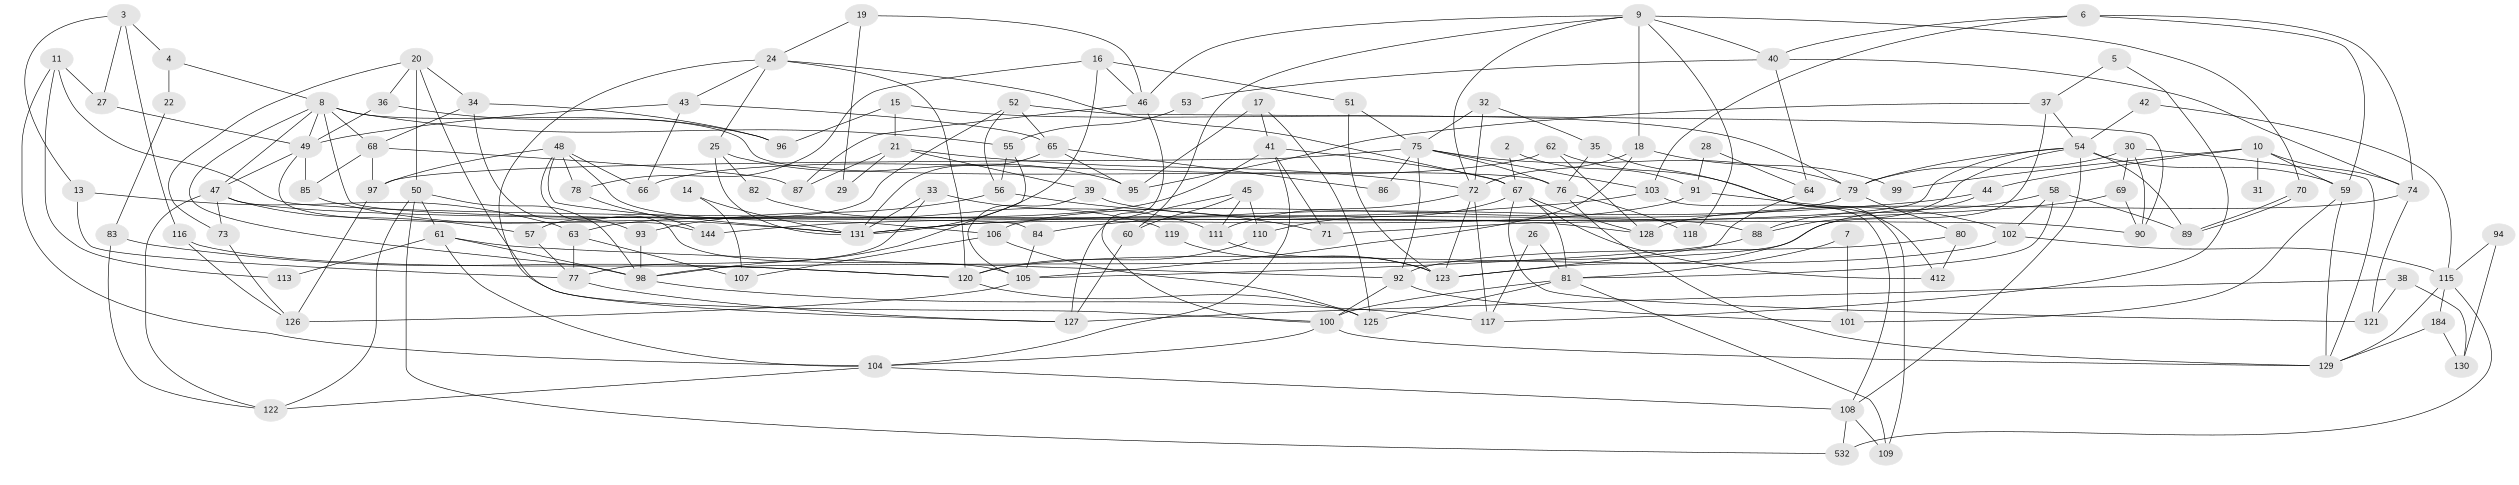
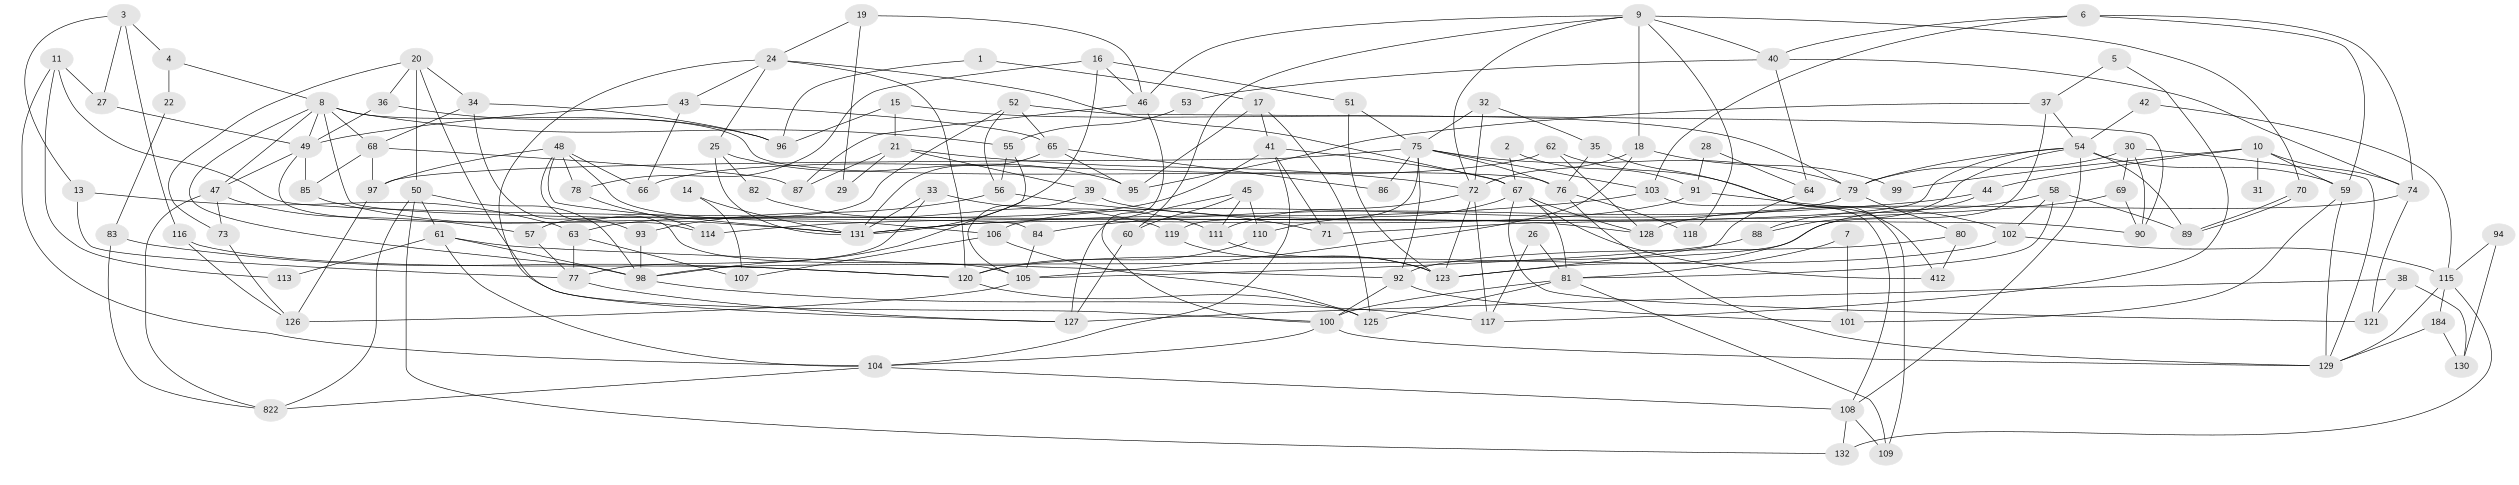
  graph {
    fontname=Nunito
    node [color=gray90 fontname=Nunito style=filled]
    edge [fontname=Nunito]
+   1
    17
    96
    41
    95
    125
    2
    67
    91
    81
    128
    121
    110
    n14 [label=412]
    131
    102
    3
    4
    13
    27
    116
    8
    22
    63
    77
    49
    120
    126
    47
    55
    68
    76
    84
    98
    83
    5
    37
    117
    54
    123
    6
    40
    59
    74
    103
    64
    53
    101
    129
    108
    7
    100
    109
    73
    88
    57
-   122
+   122 [label=822]
    85
-   114 [label=144]
+   114
    56
    87
    97
    118
    105
    9
    18
    46
    60
    70
    72
    99
    127
    89
    111
    10
    31
    44
    11
    90
    104
    113
    107
    14
    15
    21
    79
    29
    39
    106
    80
    16
    51
    78
    75
    71
    19
    24
    25
    43
    20
    34
    36
    50
    93
    61
-   132 [label=532]
+   132
    45
    82
    65
    66
    119
    26
    28
    30
    69
    32
    35
    92
    86
    33
    38
    130
    42
    115
    n125 [label=184]
    48
    52
    58
    62
    94
+   1 -- 17
+   1 -- 96
    17 -- 41
    17 -- 95
    17 -- 125
    41 -- 67
    41 -- 63
    41 -- 104
    41 -- 71
    2 -- 67
    2 -- 91
    67 -- 81
    67 -- 128
    67 -- 121
    67 -- 110
    67 -- n14
    91 -- 131
    91 -- 102
    81 -- 125
    81 -- 100
    81 -- 109
    110 -- 120
    102 -- 120
    102 -- 115
    3 -- 4
    3 -- 13
    3 -- 27
    3 -- 116
    4 -- 8
    4 -- 22
    13 -- 63
    13 -- 77
    27 -- 49
    116 -- 120
    116 -- 126
    8 -- 49
    8 -- 47
    8 -- 55
    8 -- 68
    8 -- 76
    8 -- 84
    8 -- 98
    22 -- 83
    63 -- 77
    63 -- 107
    77 -- 127
    49 -- 47
    49 -- 85
    49 -- 114
    120 -- 125
    47 -- 73
-   47 -- 88
    47 -- 57
    47 -- 122
    55 -- 98
    55 -- 56
    68 -- 85
    68 -- 87
    68 -- 97
    76 -- 129
    76 -- 118
    84 -- 105
    98 -- 117
    83 -- 120
    83 -- 122
    5 -- 37
    5 -- 117
    37 -- 95
    37 -- 54
    37 -- 123
    54 -- 59
    54 -- 108
    54 -- 88
    54 -- 89
    54 -- 79
    54 -- 71
    6 -- 40
    6 -- 59
    6 -- 74
    6 -- 103
    40 -- 74
    40 -- 64
    40 -- 53
    59 -- 101
    59 -- 129
    74 -- 128
    74 -- 121
    103 -- 131
    103 -- 108
    64 -- 123
    53 -- 55
    108 -- 109
    108 -- 132
    7 -- 81
    7 -- 101
    100 -- 129
    100 -- 104
    73 -- 126
    88 -- 105
    57 -- 77
    85 -- 131
    56 -- 71
    56 -- 93
    97 -- 126
    105 -- 126
    9 -- 40
    9 -- 118
    9 -- 18
    9 -- 46
    9 -- 60
    9 -- 70
    9 -- 72
    18 -- 105
    18 -- 72
    18 -- 99
    46 -- 100
    46 -- 87
    60 -- 127
    70 -- 89
    70 -- 89
    72 -- 117
    72 -- 123
    72 -- 111
    111 -- 123
    10 -- 59
    10 -- 74
    10 -- 99
    10 -- 31
    10 -- 44
    44 -- 84
    44 -- 88
    11 -- 27
    11 -- 90
    11 -- 104
    11 -- 113
    104 -- 108
    104 -- 122
    14 -- 131
    14 -- 107
    15 -- 96
    15 -- 21
    15 -- 79
    21 -- 87
    21 -- 72
    21 -- 29
    21 -- 39
    79 -- 106
    79 -- 80
    39 -- 128
    39 -- 105
    106 -- 125
    106 -- 107
    80 -- n14
    80 -- 92
    16 -- 131
    16 -- 46
    16 -- 51
    16 -- 78
    51 -- 123
    51 -- 75
    78 -- 114
    75 -- 76
    75 -- 103
    75 -- 97
    75 -- 79
+   75 -- 119
    75 -- 92
    75 -- 86
    19 -- 46
    19 -- 29
    19 -- 24
    24 -- 67
    24 -- 120
    24 -- 127
    24 -- 25
    24 -- 43
    25 -- 95
    25 -- 131
    25 -- 82
    43 -- 49
    43 -- 65
    43 -- 66
    20 -- 100
    20 -- 73
    20 -- 34
    20 -- 36
    20 -- 50
    34 -- 96
    34 -- 68
    34 -- 93
    36 -- 96
    36 -- 49
    50 -- 98
    50 -- 122
    50 -- 61
    50 -- 132
    93 -- 98
    61 -- 98
    61 -- 104
    61 -- 113
    61 -- 92
    45 -- 110
    45 -- 60
    45 -- 127
    45 -- 111
    82 -- 119
    65 -- 95
    65 -- 131
    65 -- 86
    119 -- 123
    26 -- 81
    26 -- 117
    28 -- 91
    28 -- 64
    30 -- 129
    30 -- 90
    30 -- 79
    30 -- 69
    69 -- 114
    69 -- 90
    32 -- 72
    32 -- 75
    32 -- 35
    35 -- 76
    35 -- 109
    92 -- 101
    92 -- 100
    33 -- 131
    33 -- 77
    33 -- 111
    38 -- 121
    38 -- 127
    38 -- 130
    42 -- 54
    42 -- 115
    115 -- 129
    115 -- 132
    115 -- n125
    n125 -- 129
    n125 -- 130
    48 -- 131
    48 -- 97
    48 -- 105
    48 -- 106
    48 -- 78
    48 -- 66
    52 -- 57
    52 -- 56
    52 -- 90
    52 -- 65
    58 -- 81
    58 -- 102
    58 -- 98
    58 -- 89
    62 -- 128
    62 -- n14
    62 -- 66
    94 -- 130
    94 -- 115
  }
